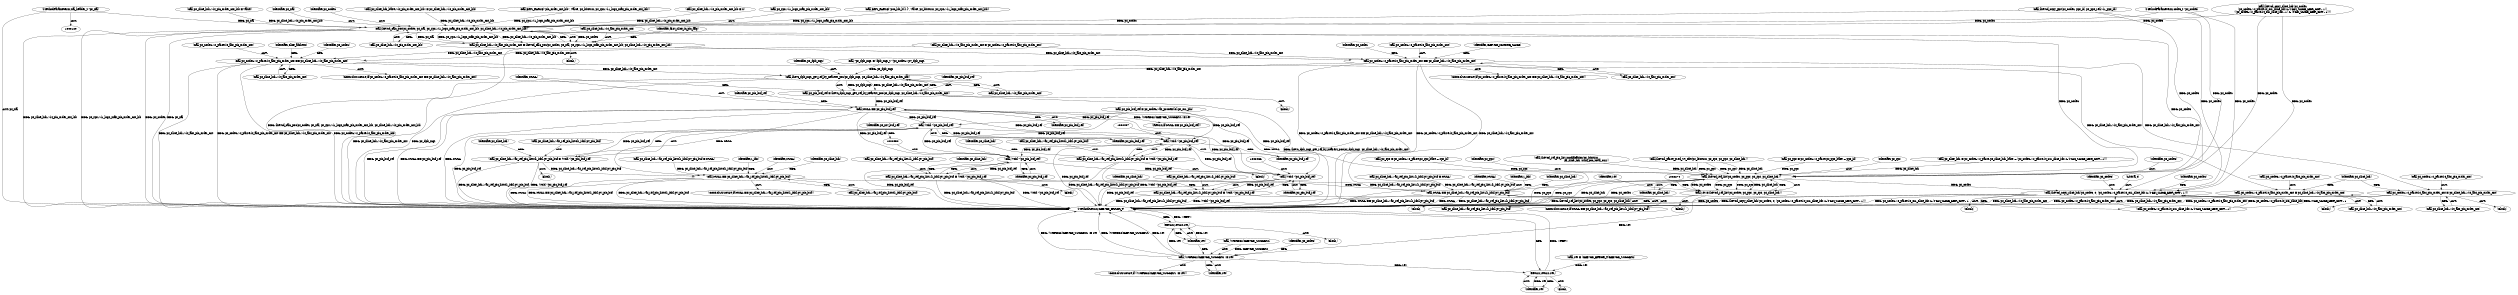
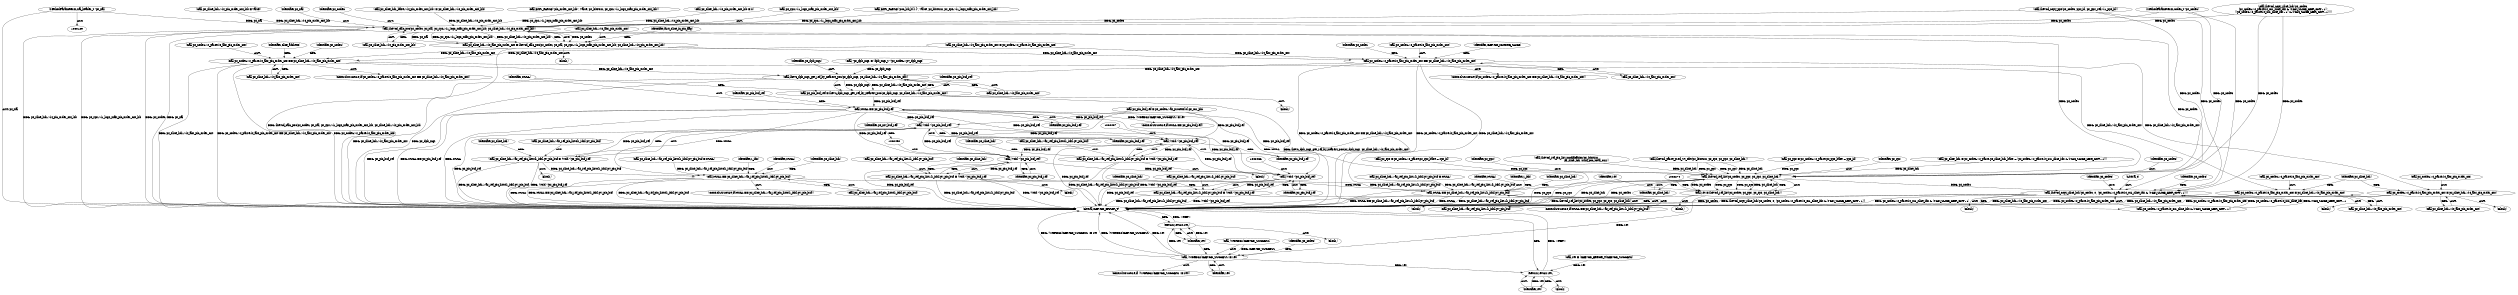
  digraph {
    n1 [label="(MethodParameterIn,nal_header_t *ps_nal)"]
    n2 [label="(Call,ihevcd_calc_poc(ps_codec, ps_nal, ps_sps->i1_log2_max_pic_order_cnt_lsb, ps_slice_hdr->i4_pic_order_cnt_lsb))"]
-   n3 [label="(MethodReturn,IHEVCD_ERROR_T)"]
+   n3 [label="(Literal,IHEVCD_ERROR_T)"]
    1000129
    n5 [label="(Call,ps_slice_hdr->i4_abs_pic_order_cnt = ihevcd_calc_poc(ps_codec, ps_nal, ps_sps->i1_log2_max_pic_order_cnt_lsb, ps_slice_hdr->i4_pic_order_cnt_lsb))"]
    n6 [label="(Call,ihevcd_ref_list(ps_codec, ps_pps, ps_sps, ps_slice_hdr))"]
    n7 [label="(Call,ihevcd_copy_slice_hdr(ps_codec, 0, (ps_codec->s_parse.i4_cur_slice_idx & (MAX_SLICE_HDR_CNT - 1))))"]
    n8 [label="(Call,ps_slice_hdr->i4_pic_order_cnt_lsb)"]
    n9 [label="(Return,return ret;)"]
    n10 [label="(Return,return ret;)"]
    n11 [label="(Call,ps_codec->s_parse.i4_abs_pic_order_cnt == ps_slice_hdr->i4_abs_pic_order_cnt)"]
    n12 [label="(Call,ps_codec->s_parse.i4_abs_pic_order_cnt == ps_slice_hdr->i4_abs_pic_order_cnt)"]
    n13 [label="(Block,)"]
    n14 [label="(Call,ret = ihevcd_ref_list(ps_codec, ps_pps, ps_sps, ps_slice_hdr))"]
    n15 [label="(Identifier,ps_slice_hdr)"]
    n16 [label="(Call,ps_codec->s_parse.i4_cur_slice_idx & (MAX_SLICE_HDR_CNT - 1))"]
    n17 [label="(Block,)"]
    n18 [label="(Call,ps_codec->s_parse.i4_abs_pic_order_cnt = ps_slice_hdr->i4_abs_pic_order_cnt)"]
    n19 [label="(Call,ihevc_dpb_mgr_get_ref_by_nearest_poc(ps_dpb_mgr, ps_slice_hdr->i4_abs_pic_order_cnt))"]
    n20 [label="(Call,ps_slice_hdr->i4_abs_pic_order_cnt)"]
    n21 [label="(ControlStructure,if(ps_codec->s_parse.i4_abs_pic_order_cnt == ps_slice_hdr->i4_abs_pic_order_cnt))"]
    n22 [label="(Call,ps_codec->s_parse.i4_abs_pic_order_cnt = ps_slice_hdr->i4_abs_pic_order_cnt)"]
    n23 [label="(ControlStructure,if(ps_codec->s_parse.i4_abs_pic_order_cnt == ps_slice_hdr->i4_abs_pic_order_cnt))"]
    n24 [label="(Call,ps_slice_hdr->i4_abs_pic_order_cnt)"]
    n25 [label="(Call,ps_slice_hdr->i4_abs_pic_order_cnt)"]
    n26 [label="(Block,)"]
    n27 [label="(Call,ps_pic_buf_ref = ihevc_dpb_mgr_get_ref_by_nearest_poc(ps_dpb_mgr, ps_slice_hdr->i4_abs_pic_order_cnt))"]
    n28 [label="(Call,ps_slice_hdr->i4_abs_pic_order_cnt)"]
    n29 [label="(Call,NULL == ps_pic_buf_ref)"]
    n30 [label="(Block,)"]
    n31 [label="(Call,NULL == ps_slice_hdr->as_ref_pic_list0[r_idx].pv_pic_buf)"]
    n32 [label="(Call,NULL == ps_slice_hdr->as_ref_pic_list1[r_idx].pv_pic_buf)"]
    n33 [label="(Call,(void *)ps_pic_buf_ref)"]
    n34 [label="(Call,(void *)ps_pic_buf_ref)"]
    n35 [label="(Call,(void *)ps_pic_buf_ref)"]
    n36 [label="(Call,(void *)ps_pic_buf_ref)"]
-   n37 [label="(Return,if(NULL == ps_pic_buf_ref))"]
+   n37 [label="(ControlStructure,if(NULL == ps_pic_buf_ref))"]
    n38 [label="(Identifier,ps_pic_buf_ref)"]
    n39 [label="(Call,ps_slice_hdr->as_ref_pic_list0[r_idx].pv_pic_buf)"]
    n40 [label="(ControlStructure,if(NULL == ps_slice_hdr->as_ref_pic_list0[r_idx].pv_pic_buf))"]
    n41 [label="(ControlStructure,if(NULL == ps_slice_hdr->as_ref_pic_list1[r_idx].pv_pic_buf))"]
    n42 [label="(Call,ps_slice_hdr->as_ref_pic_list1[r_idx].pv_pic_buf)"]
    n43 [label="(Call,ps_slice_hdr->as_ref_pic_list0[r_idx].pv_pic_buf = (void *)ps_pic_buf_ref)"]
    n44 [label="(Identifier,ps_pic_buf_ref)"]
    n45 [label="(Call,ps_slice_hdr->as_ref_pic_list0[r_idx].pv_pic_buf = (void *)ps_pic_buf_ref)"]
    n46 [label="(Identifier,ps_pic_buf_ref)"]
    n47 [label="(Call,ps_slice_hdr->as_ref_pic_list1[r_idx].pv_pic_buf = (void *)ps_pic_buf_ref)"]
    n48 [label="(Identifier,ps_pic_buf_ref)"]
    n49 [label="(Call,ps_slice_hdr->as_ref_pic_list1[r_idx].pv_pic_buf = (void *)ps_pic_buf_ref)"]
    n50 [label="(Identifier,ps_pic_buf_ref)"]
    n51 [label="(Block,)"]
    n52 [label="(Block,)"]
    n53 [label="(Block,)"]
    n54 [label="(Block,)"]
    n55 [label="(Call,ps_slice_hdr->i4_abs_pic_order_cnt)"]
    n56 [label="(Block,)"]
    n57 [label="(Call,(WORD32)IHEVCD_SUCCESS != ret)"]
    n58 [label="(Block,)"]
    n59 [label="(ControlStructure,if ((WORD32)IHEVCD_SUCCESS != ret))"]
    n60 [label="(Identifier,ret)"]
    n61 [label="(Identifier,ret)"]
    n62 [label="(Block,)"]
    n63 [label="(Identifier,ret)"]
    n64 [label="(Block,)"]
    n65 [label="(Call,ps_slice_hdr->as_ref_pic_list1[r_idx].pv_pic_buf)"]
    n66 [label="(Call,ps_codec->s_parse.i4_abs_pic_order_cnt)"]
    n67 [label="(Identifier,IHEVCD_IGNORE_SLICE)"]
    n68 [label="(Call,ret = (IHEVCD_ERROR_T)IHEVCD_SUCCESS)"]
    n69 [label="(Call,ihevcd_copy_pps(ps_codec, pps_id, ps_pps_ref->i1_pps_id))"]
    n70 [label="(Identifier,ps_nal)"]
    n71 [label="(Call,ihevcd_ref_pic_list_modification(ps_bitstrm,\n                                                 ps_slice_hdr, num_poc_total_curr))"]
    n72 [label="(Identifier,ps_slice_hdr)"]
    n73 [label="(Identifier,ps_codec)"]
    n74 [label="(Identifier,ps_slice_hdr)"]
    n75 [label="(Identifier,ps_pic_buf_ref)"]
    n76 [label="(MethodParameterIn,codec_t *ps_codec)"]
    n77 [label="(Call,ihevcd_parse_pred_wt_ofst(ps_bitstrm, ps_sps, ps_pps, ps_slice_hdr))"]
    n78 [label="(Call,ps_slice_hdr->as_ref_pic_list0[r_idx].pv_pic_buf = NULL)"]
    n79 [label="(Identifier,ps_pic_buf_ref)"]
    n80 [label="(Call,ps_pps = ps_codec->s_parse.ps_pps_base + pps_id)"]
    n81 [label="(Identifier,ps_sps)"]
    n82 [label="(Identifier,slice_address)"]
    n83 [label="(Call,ps_slice_hdr = ps_codec->s_parse.ps_slice_hdr_base + (ps_codec->s_parse.i4_cur_slice_idx & (MAX_SLICE_HDR_CNT - 1)))"]
    n84 [label="(Identifier,ps_slice_hdr)"]
    n85 [label="(Identifier,ps_codec)"]
    n86 [label="(Identifier,r_idx)"]
    n87 [label="(Call,ps_pic_buf_ref = ps_codec->as_process[0].ps_cur_pic)"]
    n88 [label="(Call,ps_sps = ps_codec->s_parse.ps_sps_base + sps_id)"]
    n89 [label="(Identifier,ps_slice_hdr)"]
    n90 [label="(Call,ps_slice_hdr->as_ref_pic_list1[r_idx].pv_pic_buf = NULL)"]
    n91 [label="(Identifier,ret)"]
    n92 [label="(Identifier,ps_dpb_mgr)"]
    n93 [label="(Identifier,ps_codec)"]
    n94 [label="(Call,ps_slice_hdr_base->i4_pic_order_cnt_lsb != ps_slice_hdr->i4_pic_order_cnt_lsb)"]
    n95 [label="(Identifier,ps_slice_hdr)"]
    n96 [label="(Call,(WORD32)IHEVCD_SUCCESS)"]
    n97 [label="(Call,ps_slice_hdr->i4_abs_pic_order_cnt = ps_codec->s_parse.i4_abs_pic_order_cnt)"]
    n98 [label="(Call,ps_codec->s_parse.i4_abs_pic_order_cnt)"]
    n99 [label="(Call,ps_slice_hdr->i4_abs_pic_order_cnt)"]
    n100 [label="(Identifier,NULL)"]
    n101 [label="(Identifier,ps_codec)"]
    n102 [label="(Call,ps_slice_hdr->as_ref_pic_list0[r_idx].pv_pic_buf)"]
    n103 [label="(Identifier,r_idx)"]
    n104 [label="(Identifier,ps_pps)"]
    n105 [label="(Identifier,first_slice_in_pic_flag)"]
    n106 [label="(Call,ps_codec->s_parse.i4_abs_pic_order_cnt)"]
    n107 [label="(Call,BITS_PARSE(\"pic_order_cnt_lsb\", value, ps_bitstrm, ps_sps->i1_log2_max_pic_order_cnt_lsb))"]
    n108 [label="(Call,ps_slice_hdr->as_ref_pic_list0[r_idx].pv_pic_buf)"]
    n109 [label="(Call,ps_slice_hdr->i4_pic_order_cnt_lsb = 0)"]
    n110 [label="(Call,ps_sps->i1_log2_max_pic_order_cnt_lsb)"]
    n111 [label="(Call,ps_slice_hdr->as_ref_pic_list1[r_idx].pv_pic_buf)"]
    n112 [label="(Identifier,ps_codec)"]
    n113 [label="(Identifier,ps_codec)"]
    n114 [label="(Identifier,ps_mv_buf_ref)"]
    1002452
    n116 [label="(Identifier,NULL)"]
    n117 [label="(Call,BITS_PARSE(\"poc_lsb_lt[ i ]\", value, ps_bitstrm, ps_sps->i1_log2_max_pic_order_cnt_lsb))"]
    n118 [label="(Call,ps_slice_hdr->i4_pic_order_cnt_lsb = value)"]
    n119 [label="(Call,*ps_dpb_mgr = (dpb_mgr_t *)ps_codec->pv_dpb_mgr)"]
    n120 [label="(Identifier,NULL)"]
    n121 [label="(Identifier,ps_slice_hdr)"]
    n122 [label="(Literal,0)"]
    n123 [label="(Call,ihevcd_copy_slice_hdr(ps_codec,\n (ps_codec->s_parse.i4_cur_slice_idx & (MAX_SLICE_HDR_CNT - 1)),\n ((ps_codec->s_parse.i4_cur_slice_idx - 1) & (MAX_SLICE_HDR_CNT - 1))))"]
    n124 [label="(Identifier,ps_slice_hdr)"]
    n125 [label="(Identifier,ps_codec)"]
    n126 [label="(Call,ps_codec->s_parse.i4_abs_pic_order_cnt)"]
    1002407
    1002486
    1002274
    n1 -> n2 [label="DDG: ps_nal"]
    n1 -> n3 [label="AST: ps_nal"]
    n1 -> 1000129 [label="AST: "]
    n2 -> n3 [label="DDG: ps_slice_hdr->i4_pic_order_cnt_lsb"]
    n2 -> n3 [label="DDG: ps_sps->i1_log2_max_pic_order_cnt_lsb"]
    n2 -> n3 [label="DDG: ps_codec"]
    n2 -> n3 [label="DDG: ps_nal"]
    n2 -> n5 [label="AST: "]
    n2 -> n5 [label="DDG: ps_codec"]
    n2 -> n5 [label="DDG: ps_nal"]
    n2 -> n5 [label="DDG: ps_sps->i1_log2_max_pic_order_cnt_lsb"]
    n2 -> n5 [label="DDG: ps_slice_hdr->i4_pic_order_cnt_lsb"]
    n2 -> n6 [label="DDG: ps_codec"]
    n2 -> n7 [label="DDG: ps_codec"]
    n2 -> n8 [label="CFG: "]
    n3 -> n9 [label="CFG: "]
    n3 -> n10 [label="CFG: "]
    n5 -> n2 [label="CFG: "]
    n5 -> n3 [label="DDG: ihevcd_calc_poc(ps_codec, ps_nal, ps_sps->i1_log2_max_pic_order_cnt_lsb, ps_slice_hdr->i4_pic_order_cnt_lsb)"]
    n5 -> n11 [label="DDG: ps_slice_hdr->i4_abs_pic_order_cnt"]
    n5 -> n12 [label="DDG: ps_slice_hdr->i4_abs_pic_order_cnt"]
    n5 -> n13 [label="AST: "]
    n6 -> n3 [label="DDG: ps_slice_hdr"]
    n6 -> n3 [label="DDG: ps_codec"]
    n6 -> n3 [label="DDG: ps_pps"]
    n6 -> n3 [label="DDG: ps_sps"]
    n6 -> n7 [label="DDG: ps_codec"]
    n6 -> n14 [label="AST: "]
    n6 -> n14 [label="DDG: ps_codec"]
    n6 -> n14 [label="DDG: ps_pps"]
    n6 -> n14 [label="DDG: ps_sps"]
    n6 -> n14 [label="DDG: ps_slice_hdr"]
    n6 -> n15 [label="CFG: "]
    n7 -> n3 [label="DDG: ps_codec->s_parse.i4_cur_slice_idx & (MAX_SLICE_HDR_CNT - 1)"]
    n7 -> n3 [label="DDG: ps_codec"]
    n7 -> n3 [label="DDG: ihevcd_copy_slice_hdr(ps_codec, 0, (ps_codec->s_parse.i4_cur_slice_idx & (MAX_SLICE_HDR_CNT - 1)))"]
    n7 -> n16 [label="CFG: "]
    n7 -> n17 [label="AST: "]
    n8 -> n2 [label="AST: "]
    n9 -> n3 [label="DDG: <RET>"]
    n9 -> n61 [label="CFG: "]
    n9 -> n62 [label="AST: "]
    n10 -> n3 [label="DDG: <RET>"]
    n10 -> n63 [label="CFG: "]
    n10 -> n64 [label="AST: "]
    n11 -> n3 [label="DDG: ps_codec->s_parse.i4_abs_pic_order_cnt == ps_slice_hdr->i4_abs_pic_order_cnt"]
    n11 -> n3 [label="DDG: ps_codec->s_parse.i4_abs_pic_order_cnt"]
    n11 -> n3 [label="DDG: ps_slice_hdr->i4_abs_pic_order_cnt"]
    n11 -> n18 [label="DDG: ps_slice_hdr->i4_abs_pic_order_cnt"]
    n11 -> n19 [label="DDG: ps_slice_hdr->i4_abs_pic_order_cnt"]
    n11 -> n20 [label="CFG: "]
    n11 -> n21 [label="AST: "]
    n12 -> n3 [label="DDG: ps_codec->s_parse.i4_abs_pic_order_cnt"]
    n12 -> n3 [label="DDG: ps_slice_hdr->i4_abs_pic_order_cnt"]
    n12 -> n3 [label="DDG: ps_codec->s_parse.i4_abs_pic_order_cnt == ps_slice_hdr->i4_abs_pic_order_cnt"]
    n12 -> n19 [label="DDG: ps_slice_hdr->i4_abs_pic_order_cnt"]
    n12 -> n22 [label="DDG: ps_slice_hdr->i4_abs_pic_order_cnt"]
    n12 -> n23 [label="AST: "]
    n12 -> n24 [label="CFG: "]
    n14 -> n3 [label="DDG: ihevcd_ref_list(ps_codec, ps_pps, ps_sps, ps_slice_hdr)"]
    n14 -> n6 [label="CFG: "]
    n14 -> n57 [label="DDG: ret"]
    n14 -> n58 [label="AST: "]
    n15 -> n6 [label="AST: "]
    n16 -> n7 [label="AST: "]
    n16 -> n7 [label="DDG: ps_codec->s_parse.i4_cur_slice_idx"]
    n16 -> n7 [label="DDG: MAX_SLICE_HDR_CNT - 1"]
    n18 -> n3 [label="DDG: ps_slice_hdr->i4_abs_pic_order_cnt"]
    n18 -> n3 [label="DDG: ps_codec->s_parse.i4_abs_pic_order_cnt"]
    n18 -> n25 [label="CFG: "]
    n18 -> n26 [label="AST: "]
    n19 -> n3 [label="DDG: ps_slice_hdr->i4_abs_pic_order_cnt"]
    n19 -> n3 [label="DDG: ps_dpb_mgr"]
    n19 -> n27 [label="AST: "]
    n19 -> n27 [label="DDG: ps_dpb_mgr"]
    n19 -> n27 [label="DDG: ps_slice_hdr->i4_abs_pic_order_cnt"]
    n19 -> n28 [label="CFG: "]
    n20 -> n11 [label="AST: "]
    n22 -> n3 [label="DDG: ps_codec->s_parse.i4_abs_pic_order_cnt"]
    n22 -> n3 [label="DDG: ps_slice_hdr->i4_abs_pic_order_cnt"]
    n22 -> n55 [label="CFG: "]
    n22 -> n56 [label="AST: "]
    n24 -> n12 [label="AST: "]
    n25 -> n18 [label="AST: "]
    n27 -> n3 [label="DDG: ihevc_dpb_mgr_get_ref_by_nearest_poc(ps_dpb_mgr, ps_slice_hdr->i4_abs_pic_order_cnt)"]
    n27 -> n19 [label="CFG: "]
    n27 -> n29 [label="DDG: ps_pic_buf_ref"]
    n27 -> n30 [label="AST: "]
    n28 -> n19 [label="AST: "]
    n29 -> n3 [label="DDG: ps_pic_buf_ref"]
    n29 -> n3 [label="DDG: NULL == ps_pic_buf_ref"]
    n29 -> n3 [label="DDG: NULL"]
    n29 -> n31 [label="DDG: NULL"]
    n29 -> n32 [label="DDG: NULL"]
    n29 -> n33 [label="DDG: ps_pic_buf_ref"]
    n29 -> n34 [label="DDG: ps_pic_buf_ref"]
    n29 -> n35 [label="DDG: ps_pic_buf_ref"]
    n29 -> n36 [label="DDG: ps_pic_buf_ref"]
    n29 -> n37 [label="DDG: (WORD32)IHEVCD_SUCCESS != ret"]
    n29 -> n38 [label="CFG: "]
    n31 -> n3 [label="DDG: NULL == ps_slice_hdr->as_ref_pic_list0[r_idx].pv_pic_buf"]
    n31 -> n3 [label="DDG: ps_slice_hdr->as_ref_pic_list0[r_idx].pv_pic_buf"]
    n31 -> n3 [label="DDG: NULL"]
    n31 -> n32 [label="DDG: NULL"]
    n31 -> n39 [label="CFG: "]
    n31 -> n40 [label="AST: "]
    n32 -> n3 [label="DDG: NULL"]
    n32 -> n3 [label="DDG: ps_slice_hdr->as_ref_pic_list1[r_idx].pv_pic_buf"]
    n32 -> n3 [label="DDG: NULL == ps_slice_hdr->as_ref_pic_list1[r_idx].pv_pic_buf"]
    n32 -> n41 [label="AST: "]
    n32 -> n42 [label="CFG: "]
    n33 -> n3 [label="DDG: ps_pic_buf_ref"]
    n33 -> n34 [label="DDG: ps_pic_buf_ref"]
    n33 -> n35 [label="DDG: ps_pic_buf_ref"]
    n33 -> n36 [label="DDG: ps_pic_buf_ref"]
    n33 -> n43 [label="AST: "]
    n33 -> n43 [label="DDG: ps_pic_buf_ref"]
    n33 -> n44 [label="CFG: "]
    n34 -> n3 [label="DDG: ps_pic_buf_ref"]
    n34 -> n35 [label="DDG: ps_pic_buf_ref"]
    n34 -> n36 [label="DDG: ps_pic_buf_ref"]
    n34 -> n45 [label="AST: "]
    n34 -> n45 [label="DDG: ps_pic_buf_ref"]
    n34 -> n46 [label="CFG: "]
    n35 -> n3 [label="DDG: ps_pic_buf_ref"]
    n35 -> n36 [label="DDG: ps_pic_buf_ref"]
    n35 -> n47 [label="AST: "]
    n35 -> n47 [label="DDG: ps_pic_buf_ref"]
    n35 -> n48 [label="CFG: "]
    n36 -> n3 [label="DDG: ps_pic_buf_ref"]
    n36 -> n49 [label="AST: "]
    n36 -> n49 [label="DDG: ps_pic_buf_ref"]
    n36 -> n50 [label="CFG: "]
    n38 -> n29 [label="AST: "]
    n39 -> n31 [label="AST: "]
    n42 -> n32 [label="AST: "]
    n43 -> n3 [label="DDG: ps_slice_hdr->as_ref_pic_list0[r_idx].pv_pic_buf"]
    n43 -> n3 [label="DDG: (void *)ps_pic_buf_ref"]
    n43 -> n31 [label="DDG: ps_slice_hdr->as_ref_pic_list0[r_idx].pv_pic_buf"]
    n43 -> n33 [label="CFG: "]
    n43 -> n51 [label="AST: "]
    n44 -> n33 [label="AST: "]
    n45 -> n3 [label="DDG: (void *)ps_pic_buf_ref"]
    n45 -> n3 [label="DDG: ps_slice_hdr->as_ref_pic_list0[r_idx].pv_pic_buf"]
    n45 -> n34 [label="CFG: "]
    n45 -> n52 [label="AST: "]
    n46 -> n34 [label="AST: "]
    n47 -> n3 [label="DDG: (void *)ps_pic_buf_ref"]
    n47 -> n3 [label="DDG: ps_slice_hdr->as_ref_pic_list1[r_idx].pv_pic_buf"]
    n47 -> n32 [label="DDG: ps_slice_hdr->as_ref_pic_list1[r_idx].pv_pic_buf"]
    n47 -> n35 [label="CFG: "]
    n47 -> n53 [label="AST: "]
    n48 -> n35 [label="AST: "]
    n49 -> n3 [label="DDG: (void *)ps_pic_buf_ref"]
    n49 -> n3 [label="DDG: ps_slice_hdr->as_ref_pic_list1[r_idx].pv_pic_buf"]
    n49 -> n36 [label="CFG: "]
    n49 -> n54 [label="AST: "]
    n50 -> n36 [label="AST: "]
    n55 -> n22 [label="AST: "]
    n57 -> n3 [label="DDG: (WORD32)IHEVCD_SUCCESS != ret"]
    n57 -> n3 [label="DDG: (WORD32)IHEVCD_SUCCESS"]
    n57 -> n3 [label="DDG: ret"]
    n57 -> n9 [label="DDG: ret"]
    n57 -> n10 [label="DDG: ret"]
    n57 -> n59 [label="AST: "]
    n57 -> n60 [label="CFG: "]
    n60 -> n57 [label="AST: "]
    n61 -> n9 [label="AST: "]
    n61 -> n9 [label="DDG: ret"]
    n61 -> n57 [label="CFG: "]
    n63 -> n10 [label="AST: "]
    n63 -> n10 [label="DDG: ret"]
    n65 -> n47 [label="AST: "]
    n66 -> n11 [label="AST: "]
    n67 -> n12 [label="CFG: "]
    n68 -> n10 [label="DDG: ret"]
    n69 -> n2 [label="DDG: ps_codec"]
    n69 -> n6 [label="DDG: ps_codec"]
    n69 -> n7 [label="DDG: ps_codec"]
    n70 -> n2 [label="AST: "]
    n71 -> n6 [label="DDG: ps_slice_hdr"]
    n72 -> n45 [label="CFG: "]
    n73 -> n2 [label="AST: "]
    n74 -> n31 [label="CFG: "]
    n75 -> n29 [label="CFG: "]
    n76 -> n2 [label="DDG: ps_codec"]
    n76 -> n6 [label="DDG: ps_codec"]
    n76 -> n7 [label="DDG: ps_codec"]
    n77 -> n6 [label="DDG: ps_pps"]
    n77 -> n6 [label="DDG: ps_sps"]
    n77 -> n6 [label="DDG: ps_slice_hdr"]
    n78 -> n31 [label="DDG: ps_slice_hdr->as_ref_pic_list0[r_idx].pv_pic_buf"]
    n79 -> n27 [label="AST: "]
    n80 -> n6 [label="DDG: ps_pps"]
    n81 -> n6 [label="AST: "]
    n82 -> n11 [label="CFG: "]
    n83 -> n6 [label="DDG: ps_slice_hdr"]
    n84 -> n43 [label="CFG: "]
    n85 -> n6 [label="AST: "]
    n86 -> n31 [label="CFG: "]
    n87 -> n33 [label="DDG: ps_pic_buf_ref"]
    n87 -> n34 [label="DDG: ps_pic_buf_ref"]
    n87 -> n35 [label="DDG: ps_pic_buf_ref"]
    n87 -> n36 [label="DDG: ps_pic_buf_ref"]
    n88 -> n6 [label="DDG: ps_sps"]
    n89 -> n49 [label="CFG: "]
    n90 -> n32 [label="DDG: ps_slice_hdr->as_ref_pic_list1[r_idx].pv_pic_buf"]
    n91 -> n14 [label="AST: "]
    n92 -> n19 [label="AST: "]
    n93 -> n11 [label="CFG: "]
    n94 -> n2 [label="DDG: ps_slice_hdr->i4_pic_order_cnt_lsb"]
    n95 -> n18 [label="CFG: "]
    n95 -> n22 [label="CFG: "]
    n96 -> n57 [label="AST: "]
    n96 -> n57 [label="DDG: IHEVCD_SUCCESS"]
    n97 -> n11 [label="DDG: ps_slice_hdr->i4_abs_pic_order_cnt"]
    n97 -> n12 [label="DDG: ps_slice_hdr->i4_abs_pic_order_cnt"]
    n98 -> n18 [label="AST: "]
    n99 -> n5 [label="AST: "]
    n100 -> n32 [label="AST: "]
    n101 -> n12 [label="CFG: "]
    n102 -> n43 [label="AST: "]
    n103 -> n32 [label="CFG: "]
    n104 -> n6 [label="AST: "]
    n105 -> n5 [label="CFG: "]
    n106 -> n22 [label="AST: "]
    n107 -> n2 [label="DDG: ps_sps->i1_log2_max_pic_order_cnt_lsb"]
    n108 -> n45 [label="AST: "]
    n109 -> n2 [label="DDG: ps_slice_hdr->i4_pic_order_cnt_lsb"]
    n110 -> n2 [label="AST: "]
    n111 -> n49 [label="AST: "]
    n112 -> n7 [label="CFG: "]
    n113 -> n7 [label="AST: "]
    n114 -> 1002452 [label="CFG: "]
    1002452 -> n35 [label="AST: "]
    n116 -> n31 [label="AST: "]
    n117 -> n2 [label="DDG: ps_sps->i1_log2_max_pic_order_cnt_lsb"]
    n118 -> n2 [label="DDG: ps_slice_hdr->i4_pic_order_cnt_lsb"]
    n119 -> n19 [label="DDG: ps_dpb_mgr"]
    n120 -> n27 [label="CFG: "]
    n120 -> n29 [label="AST: "]
    n121 -> n47 [label="CFG: "]
    n122 -> n7 [label="AST: "]
    n123 -> n2 [label="DDG: ps_codec"]
    n123 -> n6 [label="DDG: ps_codec"]
    n123 -> n7 [label="DDG: ps_codec"]
    n124 -> n32 [label="CFG: "]
    n125 -> n57 [label="CFG: "]
    n126 -> n12 [label="AST: "]
    1002407 -> n34 [label="AST: "]
    1002486 -> n36 [label="AST: "]
    1002274 -> n14 [label="CFG: "]
  }
